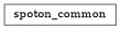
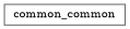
  digraph {
    rankdir=LR
    fontname="DejaVu Serif"
-   n1 [color=grey40 fillcolor=white fontname="DejaVu Serif" fontsize=10 height=0.2 label=spoton_common shape=box style=filled width=0.4]
+   n1 [color=grey40 fillcolor=white fontname="DejaVu Serif" fontsize=10 height=0.2 label=common_common shape=box style=filled width=0.4]
  }
